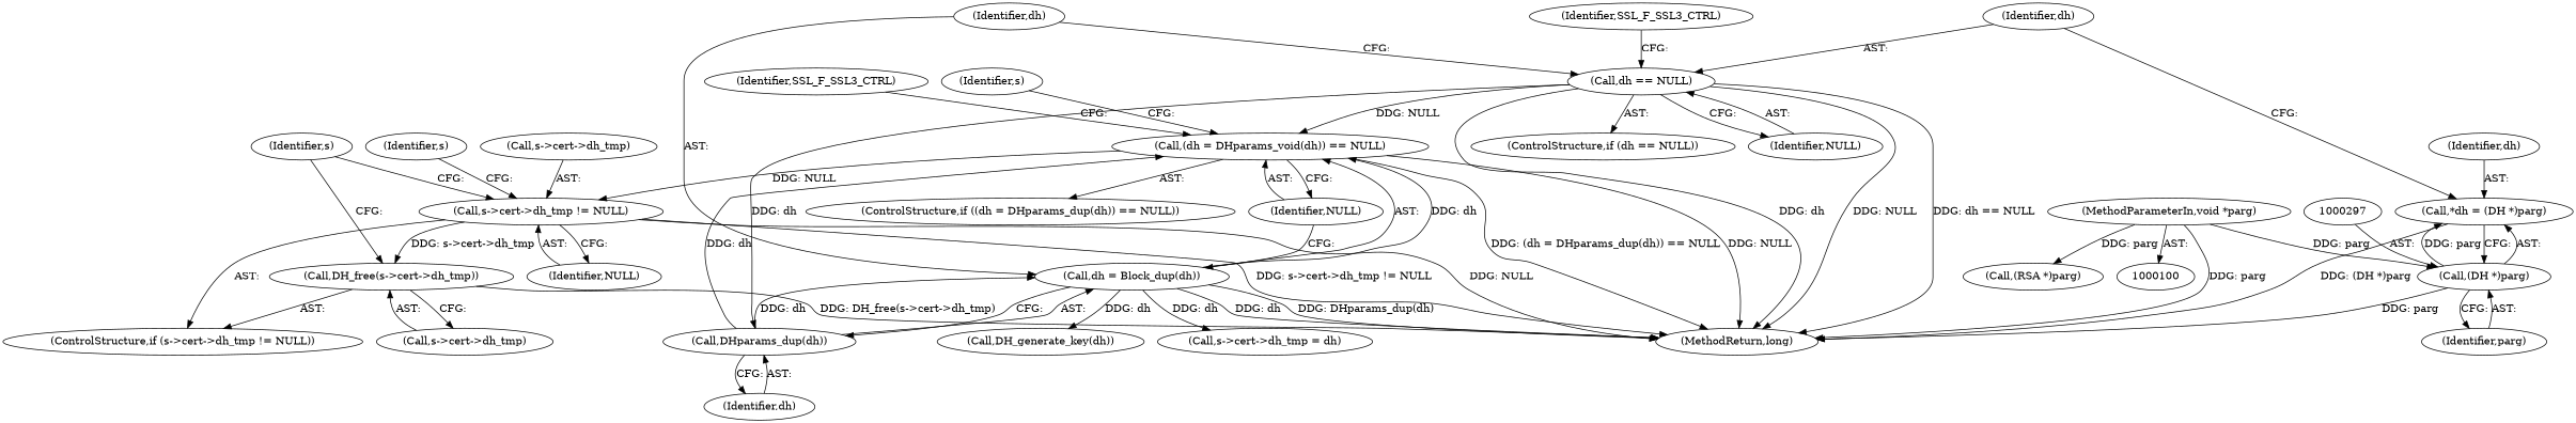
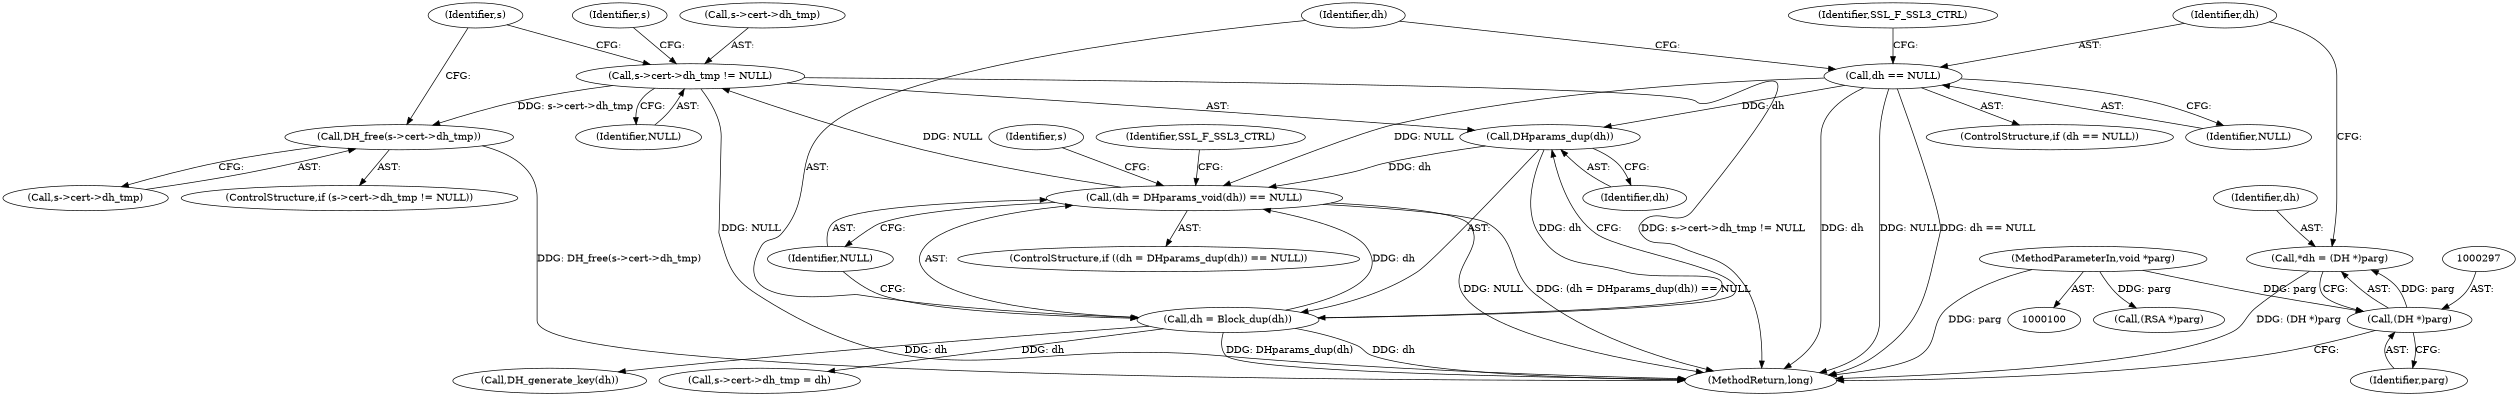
  digraph {
    n1 [label="(Call,DH_free(s->cert->dh_tmp))"]
    n2 [label="(ControlStructure,if (s->cert->dh_tmp != NULL))"]
    n3 [label="(Call,s->cert->dh_tmp)"]
    n4 [label="(MethodReturn,long)"]
    n5 [label="(Call,s->cert->dh_tmp != NULL)"]
    n6 [label="(Identifier,NULL)"]
    n7 [label="(Call,(dh = DHparams_void(dh)) == NULL)"]
    n8 [label="(Identifier,NULL)"]
    n9 [label="(ControlStructure,if ((dh = DHparams_dup(dh)) == NULL))"]
    n10 [label="(Call,dh = Block_dup(dh))"]
    n11 [label="(Call,DHparams_dup(dh))"]
    n12 [label="(Call,DH_generate_key(dh))"]
    n13 [label="(Call,s->cert->dh_tmp = dh)"]
    n14 [label="(Identifier,dh)"]
    n15 [label="(Call,dh == NULL)"]
    n16 [label="(ControlStructure,if (dh == NULL))"]
    n17 [label="(Identifier,NULL)"]
    n18 [label="(Call,*dh = (DH *)parg)"]
    n19 [label="(Call,(DH *)parg)"]
    n20 [label="(Identifier,parg)"]
    n21 [label="(MethodParameterIn,void *parg)"]
    n22 [label="(Call,(RSA *)parg)"]
    1000100
    n24 [label="(Identifier,s)"]
    n25 [label="(Identifier,dh)"]
    n26 [label="(Identifier,dh)"]
    n27 [label="(Identifier,SSL_F_SSL3_CTRL)"]
    n28 [label="(Identifier,s)"]
    n29 [label="(Identifier,s)"]
    n30 [label="(Identifier,dh)"]
    n31 [label="(Call,s->cert->dh_tmp)"]
    n32 [label="(Identifier,SSL_F_SSL3_CTRL)"]
    1000297
    n1 -> n2 [label="AST: "]
    n1 -> n3 [label="CFG: "]
    n1 -> n4 [label="DDG: DH_free(s->cert->dh_tmp)"]
    n3 -> n1 [label="AST: "]
    n5 -> n1 [label="DDG: s->cert->dh_tmp"]
-   n5 -> n2 [label="AST: "]
+   n5 -> n11 [label="AST: "]
    n5 -> n4 [label="DDG: NULL"]
    n5 -> n4 [label="DDG: s->cert->dh_tmp != NULL"]
    n5 -> n6 [label="CFG: "]
    n6 -> n5 [label="AST: "]
    n7 -> n4 [label="DDG: (dh = DHparams_dup(dh)) == NULL"]
    n7 -> n4 [label="DDG: NULL"]
    n7 -> n5 [label="DDG: NULL"]
    n7 -> n8 [label="CFG: "]
    n7 -> n9 [label="AST: "]
    n8 -> n7 [label="AST: "]
    n8 -> n10 [label="CFG: "]
    n10 -> n4 [label="DDG: dh"]
    n10 -> n4 [label="DDG: DHparams_dup(dh)"]
    n10 -> n7 [label="AST: "]
    n10 -> n7 [label="DDG: dh"]
    n10 -> n11 [label="CFG: "]
    n10 -> n12 [label="DDG: dh"]
    n10 -> n13 [label="DDG: dh"]
    n11 -> n7 [label="DDG: dh"]
    n11 -> n10 [label="AST: "]
    n11 -> n10 [label="DDG: dh"]
    n11 -> n14 [label="CFG: "]
    n14 -> n11 [label="AST: "]
    n15 -> n4 [label="DDG: dh"]
    n15 -> n4 [label="DDG: NULL"]
    n15 -> n4 [label="DDG: dh == NULL"]
    n15 -> n7 [label="DDG: NULL"]
    n15 -> n11 [label="DDG: dh"]
    n15 -> n16 [label="AST: "]
    n15 -> n17 [label="CFG: "]
    n17 -> n15 [label="AST: "]
    n18 -> n4 [label="DDG: (DH *)parg"]
    n18 -> n19 [label="CFG: "]
-   n19 -> n4 [label="DDG: parg"]
+   n19 -> n4 [label="CFG: "]
    n19 -> n18 [label="AST: "]
    n19 -> n18 [label="DDG: parg"]
    n19 -> n20 [label="CFG: "]
    n20 -> n19 [label="AST: "]
    n21 -> n4 [label="DDG: parg"]
    n21 -> n19 [label="DDG: parg"]
    n21 -> n22 [label="DDG: parg"]
    n21 -> 1000100 [label="AST: "]
    n24 -> n7 [label="CFG: "]
    n25 -> n15 [label="AST: "]
    n25 -> n18 [label="CFG: "]
    n26 -> n18 [label="AST: "]
    n27 -> n15 [label="CFG: "]
    n28 -> n1 [label="CFG: "]
    n28 -> n5 [label="CFG: "]
    n29 -> n5 [label="CFG: "]
    n30 -> n10 [label="AST: "]
    n30 -> n15 [label="CFG: "]
    n31 -> n5 [label="AST: "]
    n32 -> n7 [label="CFG: "]
    1000297 -> n19 [label="AST: "]
  }
